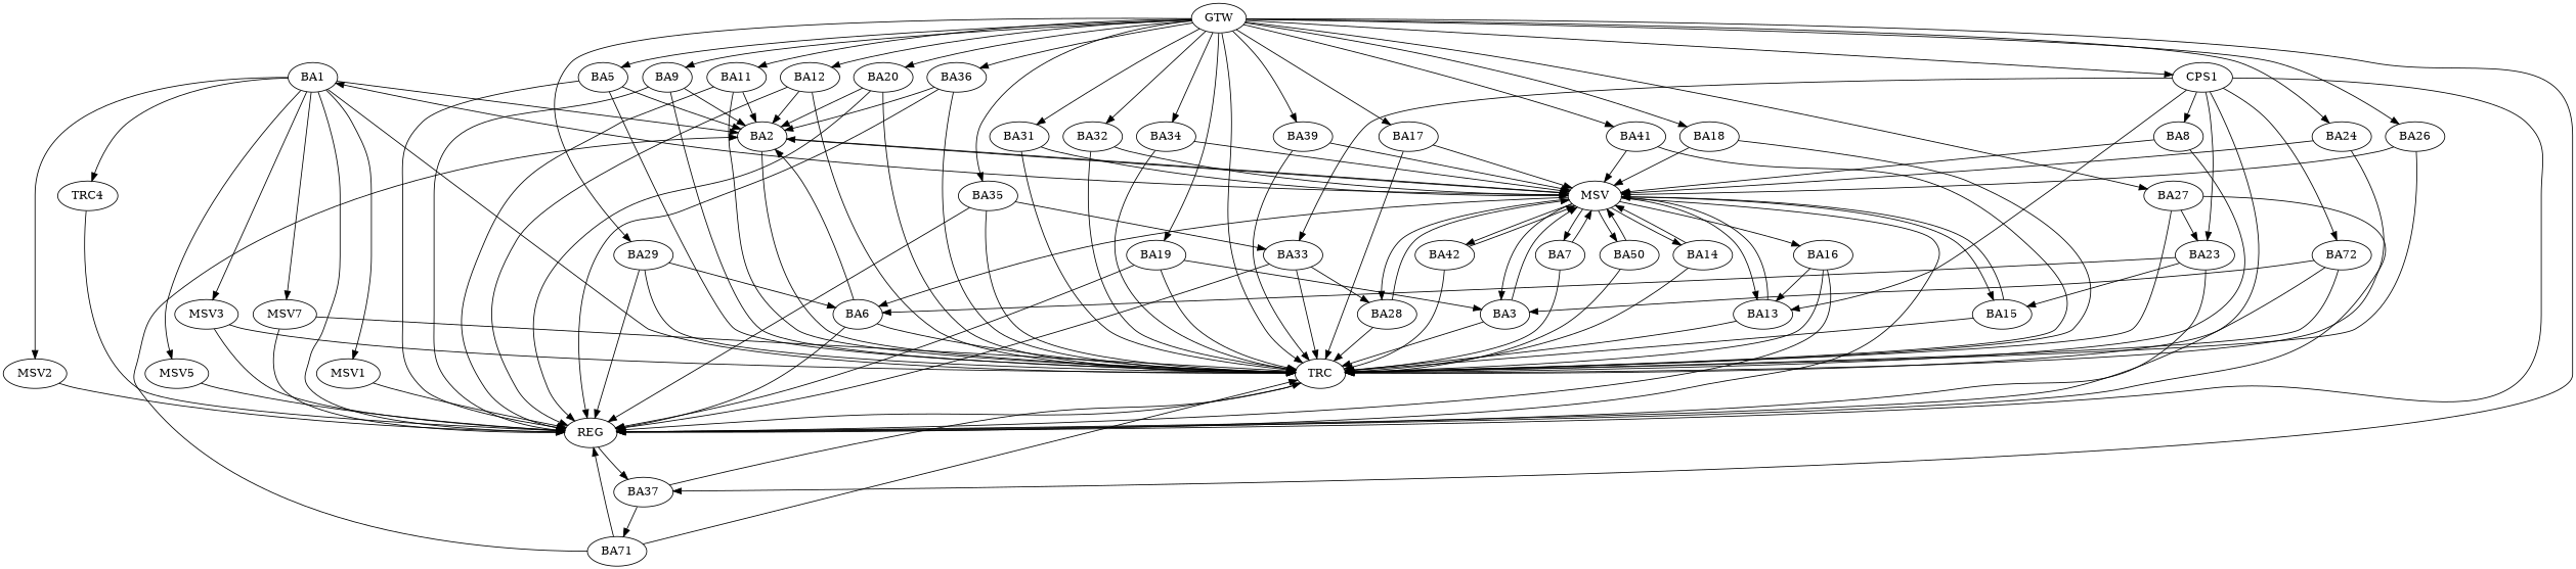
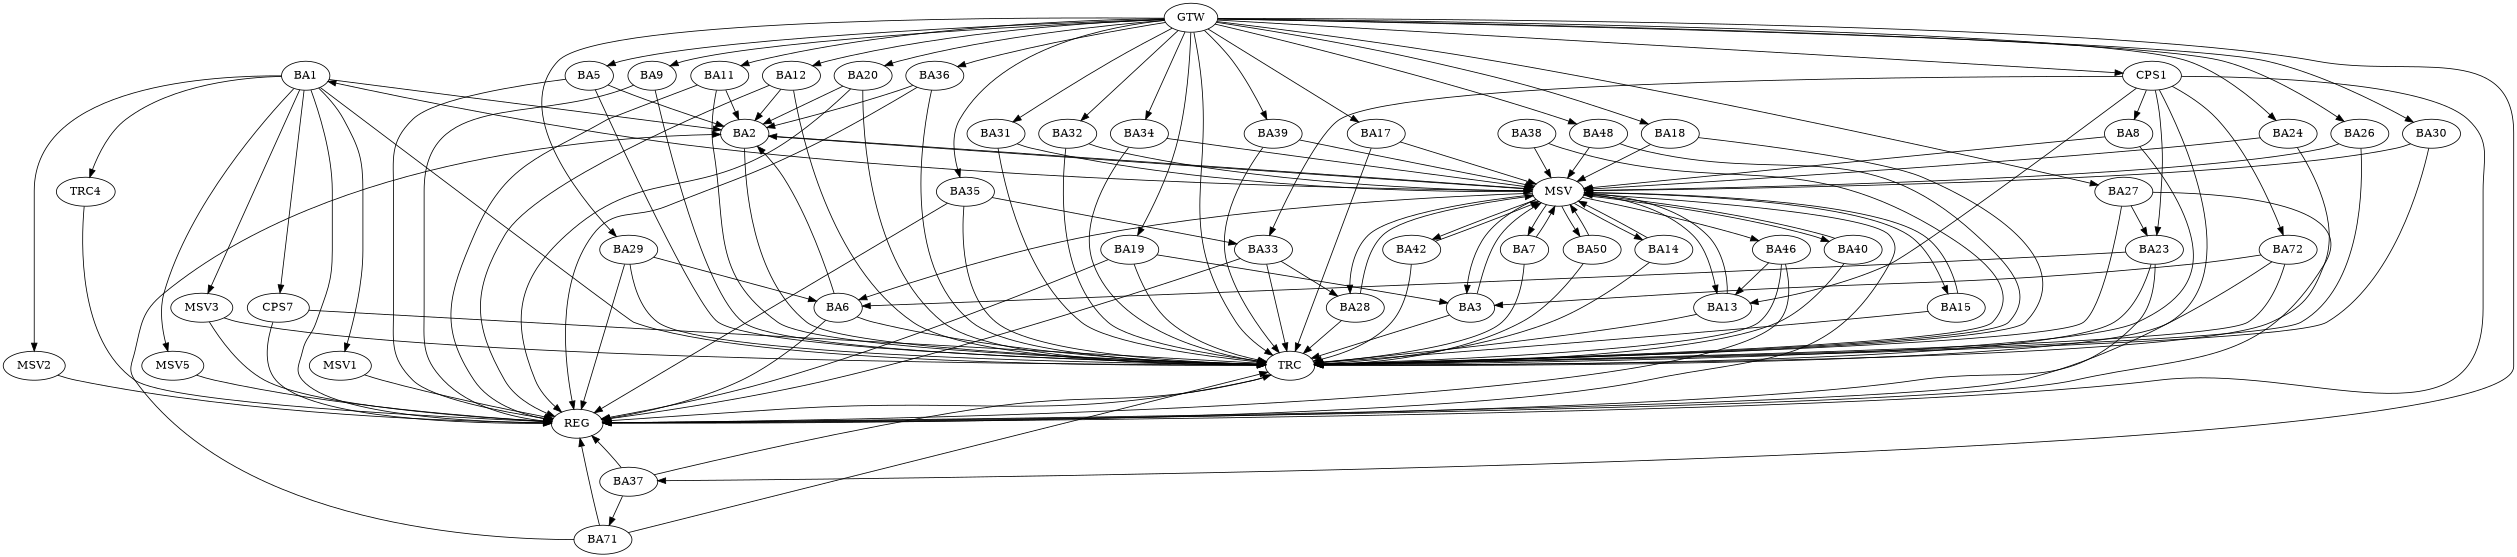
  strict digraph {
    n1 [label=BA1]
    n2 [label=BA2]
    n3 [label=REG]
    n4 [label=TRC]
    n5 [label=MSV1]
    n6 [label=MSV2]
    n7 [label=MSV3]
    n8 [label=TRC4]
    n9 [label=MSV5]
-   n10 [label=MSV7]
+   n10 [label=CPS7]
    n11 [label=MSV]
    n12 [label=BA3]
    n13 [label=BA6]
    n14 [label=BA7]
    n15 [label=BA50]
    n16 [label=BA13]
    n17 [label=BA14]
    n18 [label=BA15]
-   n19 [label=BA16]
+   n19 [label=BA46]
    n20 [label=BA28]
+   n21 [label=BA40]
    n22 [label=BA42]
    n23 [label=BA5]
    n24 [label=BA8]
    n25 [label=BA9]
    n26 [label=BA11]
    n27 [label=BA12]
    n28 [label=BA17]
    n29 [label=BA18]
    n30 [label=BA19]
    n31 [label=BA20]
    n32 [label=BA71]
    n33 [label=BA72]
    n34 [label=BA23]
    n35 [label=BA24]
    n36 [label=BA26]
    n37 [label=BA27]
    n38 [label=BA29]
+   n39 [label=BA30]
    n40 [label=BA31]
    n41 [label=BA32]
    n42 [label=BA33]
    n43 [label=BA34]
    n44 [label=BA35]
    n45 [label=BA36]
    n46 [label=BA37]
+   n47 [label=BA38]
    n48 [label=BA39]
-   n49 [label=BA41]
+   n49 [label=BA48]
    n50 [label=CPS1]
    n51 [label=GTW]
    n1 -> n2
    n1 -> n3
    n1 -> n4
    n1 -> n5
    n1 -> n6
    n1 -> n7
    n1 -> n8
    n1 -> n9
    n1 -> n10
    n2 -> n4
    n2 -> n11
    n4 -> n3
    n5 -> n3
    n6 -> n3
    n7 -> n3
    n7 -> n4
    n8 -> n3
    n9 -> n3
    n10 -> n3
    n10 -> n4
    n11 -> n1
    n11 -> n2
    n11 -> n3
    n11 -> n12
    n11 -> n13
    n11 -> n14
    n11 -> n15
    n11 -> n16
    n11 -> n17
    n11 -> n18
    n11 -> n19
    n11 -> n20
+   n11 -> n21
    n11 -> n22
    n12 -> n4
    n12 -> n11
    n13 -> n2
    n13 -> n3
    n13 -> n4
    n14 -> n4
    n14 -> n11
    n15 -> n4
    n15 -> n11
    n16 -> n4
    n16 -> n11
    n17 -> n4
    n17 -> n11
    n18 -> n4
    n18 -> n11
    n19 -> n3
    n19 -> n4
    n19 -> n16
    n20 -> n4
    n20 -> n11
+   n21 -> n4
+   n21 -> n11
    n22 -> n4
    n22 -> n11
    n23 -> n2
    n23 -> n3
    n23 -> n4
    n24 -> n4
    n24 -> n11
-   n25 -> n2
    n25 -> n3
    n25 -> n4
    n26 -> n2
    n26 -> n3
    n26 -> n4
    n27 -> n2
    n27 -> n3
    n27 -> n4
    n28 -> n4
    n28 -> n11
    n29 -> n4
    n29 -> n11
    n30 -> n3
    n30 -> n4
    n30 -> n12
    n31 -> n2
    n31 -> n3
    n31 -> n4
    n32 -> n2
    n32 -> n3
    n32 -> n4
    n33 -> n3
    n33 -> n4
    n33 -> n12
    n34 -> n3
-   n34 -> n18
+   n34 -> n4
    n34 -> n13
    n35 -> n4
    n35 -> n11
    n36 -> n4
    n36 -> n11
    n37 -> n3
    n37 -> n4
    n37 -> n34
    n38 -> n3
    n38 -> n4
    n38 -> n13
+   n39 -> n4
+   n39 -> n11
    n40 -> n4
    n40 -> n11
    n41 -> n4
    n41 -> n11
    n42 -> n3
    n42 -> n4
    n42 -> n20
    n43 -> n4
    n43 -> n11
    n44 -> n3
    n44 -> n4
    n44 -> n42
    n45 -> n2
    n45 -> n3
    n45 -> n4
-   n3 -> n46
+   n46 -> n3
    n46 -> n4
    n46 -> n32
+   n47 -> n4
+   n47 -> n11
    n48 -> n4
    n48 -> n11
    n49 -> n4
    n49 -> n11
    n50 -> n3
    n50 -> n4
    n50 -> n16
    n50 -> n24
    n50 -> n33
    n50 -> n34
    n50 -> n42
    n51 -> n4
    n51 -> n23
    n51 -> n25
    n51 -> n26
    n51 -> n27
    n51 -> n28
    n51 -> n29
    n51 -> n30
    n51 -> n31
    n51 -> n35
    n51 -> n36
    n51 -> n37
    n51 -> n38
+   n51 -> n39
    n51 -> n40
    n51 -> n41
    n51 -> n43
    n51 -> n44
    n51 -> n45
    n51 -> n46
    n51 -> n48
    n51 -> n49
    n51 -> n50
  }
